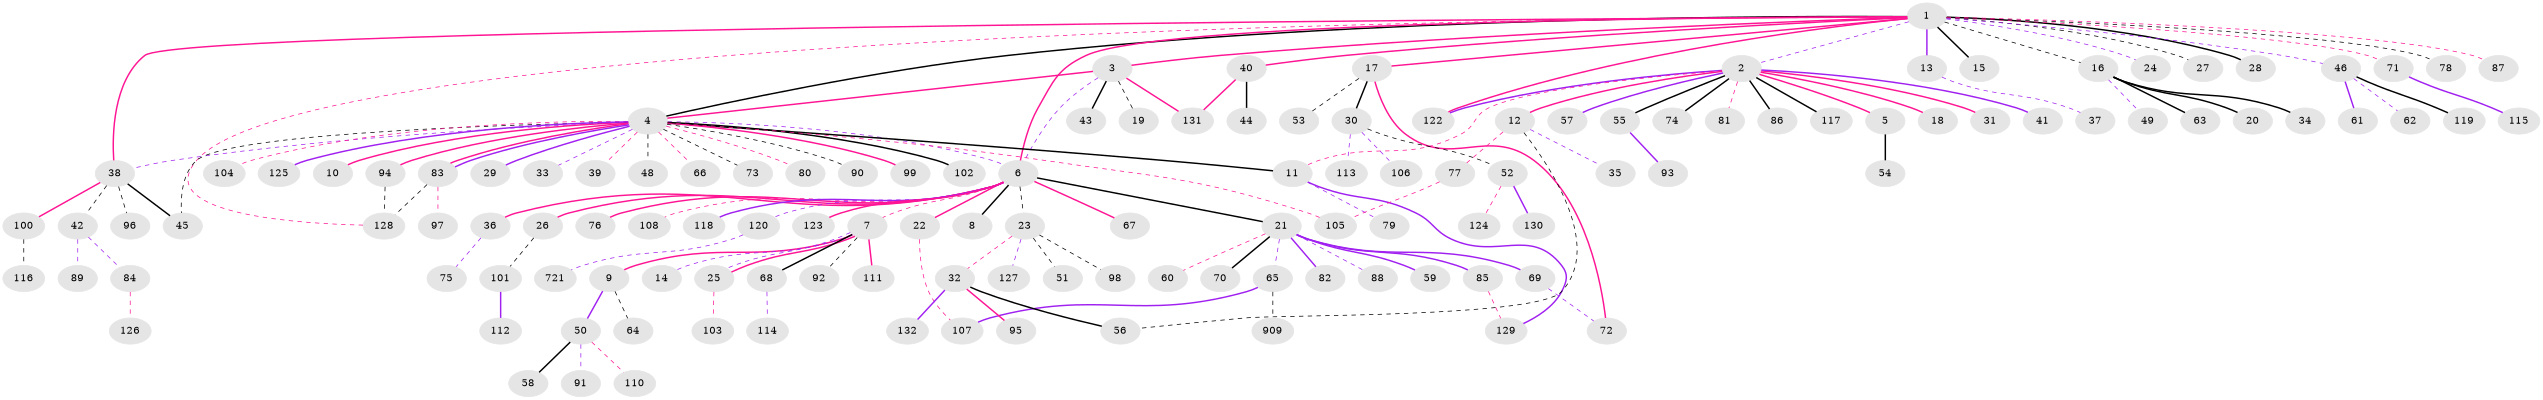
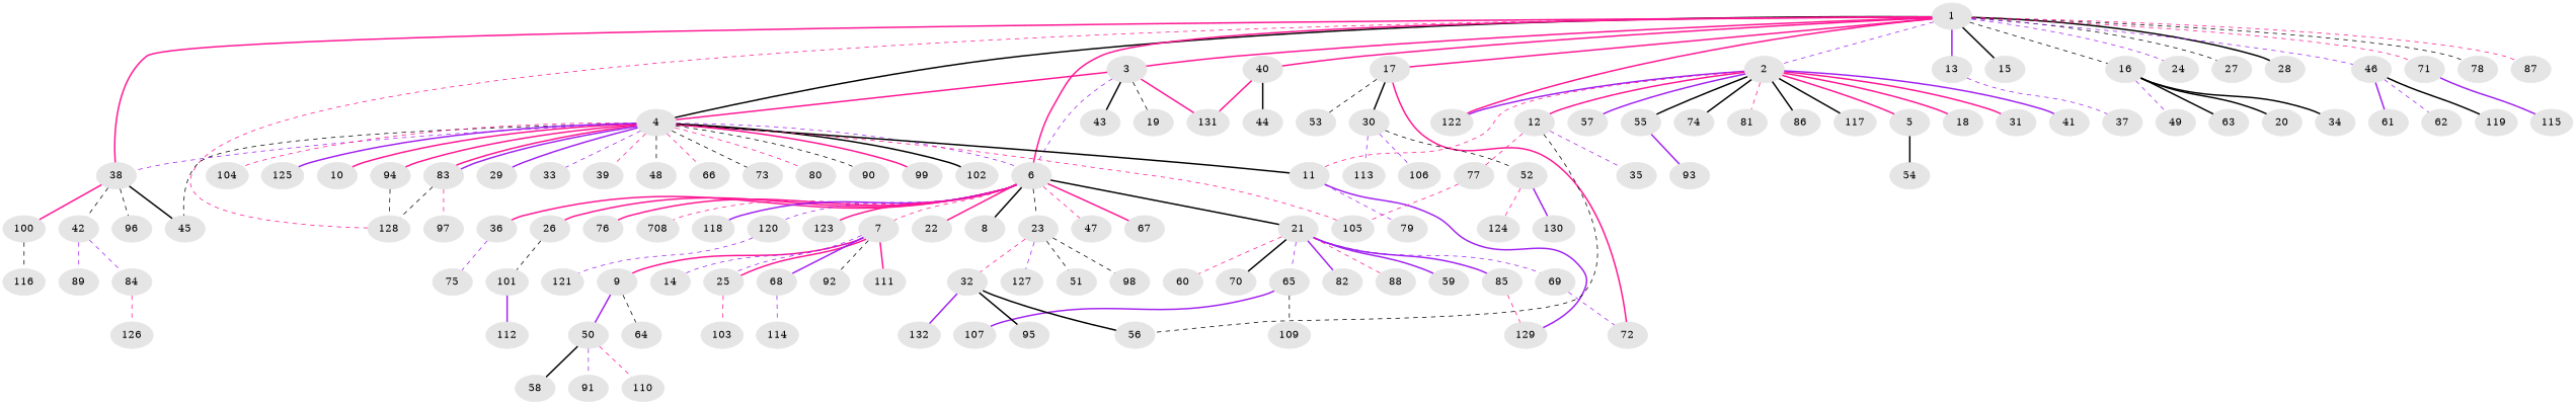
  graph {
    node [color=gray90 style=filled]
    edge [color=deeppink style=dashed]
    1
    2
    3
    4
    6
    13
    15
    16
    17
    24
    27
    28
    38
    40
    46
    71
    78
    87
    122
    128
    5
    11
    12
    18
    31
    41
    55
    57
    74
    81
    86
    117
    19
    43
    131
    10
    29
    33
    39
    45
    48
    66
    73
    80
    83
    90
    94
    99
    102
    104
    105
    125
    7
    8
    21
    22
    23
    26
    36
+   47
    67
    76
-   108
+   108 [label=708]
    118
    120
    123
    37
    20
    34
    49
    63
    30
    53
    72
    42
    96
    100
    44
    61
    62
    119
    115
    54
    79
    129
    35
    56
    77
    93
    97
    9
    14
    25
    68
    92
    111
    60
    59
    65
    69
    70
    82
    85
    88
    107
    32
    51
    98
    127
    101
    75
-   121 [label=721]
+   121
    50
    64
    103
    114
    58
    91
    110
    52
    106
    113
-   109 [label=909]
+   109
    95
    132
    112
    124
    130
    84
    89
    116
    126
    1 -- 2 [color=purple]
    1 -- 3 [style=bold]
    1 -- 4 [color=black style=bold]
    1 -- 6 [style=bold]
    1 -- 13 [color=purple style=bold]
    1 -- 15 [color=black style=bold]
    1 -- 16 [color=black]
    1 -- 17 [style=bold]
    1 -- 24 [color=purple]
    1 -- 27 [color=black]
    1 -- 28 [color=black style=bold]
    1 -- 38 [style=bold]
    1 -- 40 [style=bold]
    1 -- 46 [color=purple]
    1 -- 71
    1 -- 78 [color=black]
    1 -- 87
    1 -- 122 [style=bold]
    1 -- 128
    2 -- 122 [color=purple style=bold]
    2 -- 5 [style=bold]
    2 -- 11
    2 -- 12 [style=bold]
    2 -- 18 [style=bold]
    2 -- 31 [style=bold]
    2 -- 41 [color=purple style=bold]
    2 -- 55 [color=black style=bold]
    2 -- 57 [color=purple style=bold]
    2 -- 74 [color=black style=bold]
    2 -- 81
    2 -- 86 [color=black style=bold]
    2 -- 117 [color=black style=bold]
    3 -- 4 [style=bold]
    3 -- 6 [color=purple]
    3 -- 19 [color=black]
    3 -- 43 [color=black style=bold]
    3 -- 131 [style=bold]
    4 -- 6 [color=purple]
    4 -- 38 [color=purple]
    4 -- 11 [color=black style=bold]
    4 -- 10 [style=bold]
    4 -- 29 [color=purple style=bold]
    4 -- 33 [color=purple]
    4 -- 39
    4 -- 45 [color=black]
    4 -- 48 [color=black]
    4 -- 66
    4 -- 73 [color=black]
    4 -- 80
    4 -- 83 [style=bold]
    4 -- 83 [color=purple style=bold]
    4 -- 90 [color=black]
    4 -- 94 [style=bold]
    4 -- 99 [style=bold]
    4 -- 102 [color=black style=bold]
    4 -- 104
    4 -- 105
    4 -- 125 [color=purple style=bold]
    6 -- 7
    6 -- 8 [color=black style=bold]
    6 -- 21 [color=black style=bold]
    6 -- 22 [style=bold]
    6 -- 23 [color=black]
    6 -- 26 [style=bold]
    6 -- 36 [style=bold]
+   6 -- 47
    6 -- 67 [style=bold]
    6 -- 76 [style=bold]
    6 -- 108
    6 -- 118 [color=purple style=bold]
    6 -- 120 [color=purple]
    6 -- 123 [style=bold]
    13 -- 37 [color=purple]
    16 -- 20 [color=black style=bold]
    16 -- 34 [color=black style=bold]
    16 -- 49 [color=purple]
    16 -- 63 [color=black style=bold]
    17 -- 30 [color=black style=bold]
    17 -- 53 [color=black]
    17 -- 72 [style=bold]
    38 -- 45 [color=black style=bold]
    38 -- 42 [color=black]
    38 -- 96 [color=black]
    38 -- 100 [style=bold]
    40 -- 131 [style=bold]
    40 -- 44 [color=black style=bold]
    46 -- 61 [color=purple style=bold]
    46 -- 62 [color=purple]
    46 -- 119 [color=black style=bold]
    71 -- 115 [color=purple style=bold]
    5 -- 54 [color=black style=bold]
    11 -- 79 [color=purple]
    11 -- 129 [color=purple style=bold]
    12 -- 35 [color=purple]
    12 -- 56 [color=black]
    12 -- 77
    55 -- 93 [color=purple style=bold]
    83 -- 128 [color=black]
    83 -- 97
    94 -- 128 [color=black]
    7 -- 9 [style=bold]
    7 -- 14 [color=purple]
    7 -- 25 [color=purple]
    7 -- 25 [style=bold]
-   7 -- 68 [color=black style=bold]
+   7 -- 68 [color=purple style=bold]
    7 -- 92 [color=black]
    7 -- 111 [style=bold]
    21 -- 60
    21 -- 59 [color=purple style=bold]
    21 -- 65 [color=purple]
-   21 -- 69 [color=purple style=bold]
+   21 -- 69 [color=purple]
    21 -- 70 [color=black style=bold]
    21 -- 82 [color=purple style=bold]
    21 -- 85 [color=purple style=bold]
-   21 -- 88 [color=purple]
-   22 -- 107
+   21 -- 88
    23 -- 32
    23 -- 51 [color=black]
    23 -- 98 [color=black]
    23 -- 127 [color=purple]
    26 -- 101 [color=black]
    36 -- 75 [color=purple]
    120 -- 121 [color=purple]
    30 -- 52 [color=black]
    30 -- 106 [color=purple]
    30 -- 113 [color=purple]
    42 -- 84 [color=purple]
    42 -- 89 [color=purple]
    100 -- 116 [color=black]
    77 -- 105
    9 -- 50 [color=purple style=bold]
    9 -- 64 [color=black]
    25 -- 103
    68 -- 114 [color=purple]
    65 -- 107 [color=purple style=bold]
    65 -- 109 [color=black]
    69 -- 72 [color=purple]
    85 -- 129
    32 -- 56 [color=black style=bold]
-   32 -- 95 [style=bold]
+   32 -- 95 [color=black style=bold]
    32 -- 132 [color=purple style=bold]
    101 -- 112 [color=purple style=bold]
    50 -- 58 [color=black style=bold]
    50 -- 91 [color=purple]
    50 -- 110
    52 -- 124
    52 -- 130 [color=purple style=bold]
    84 -- 126
  }
